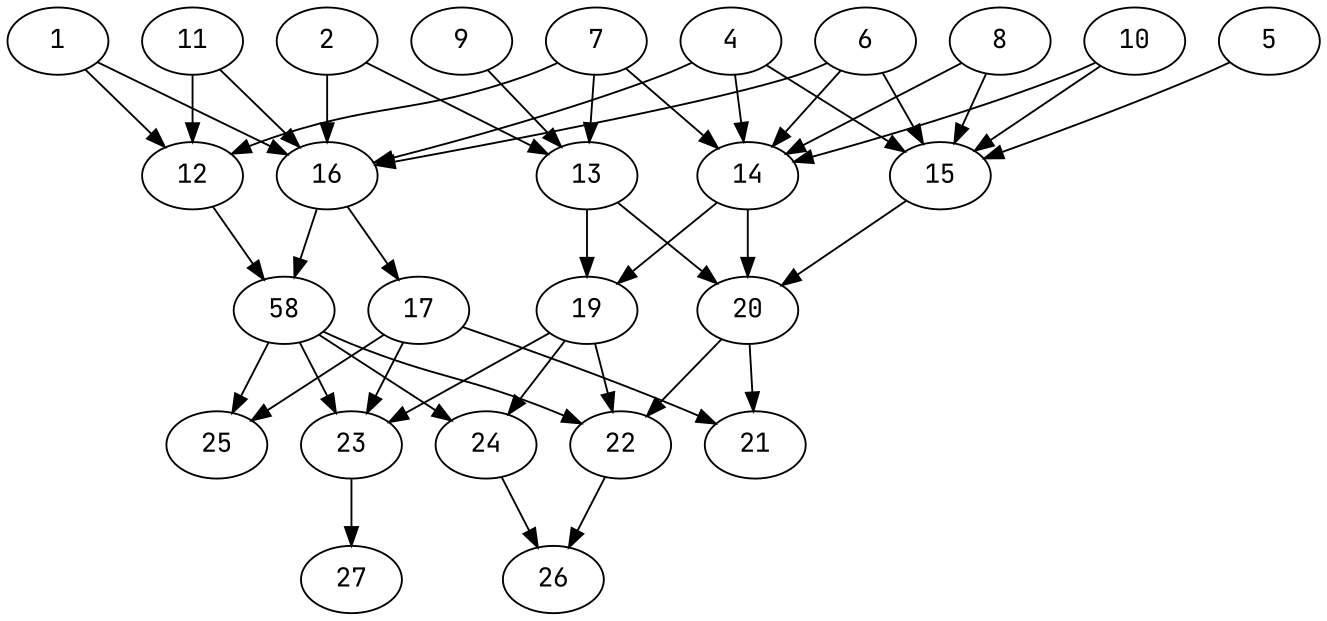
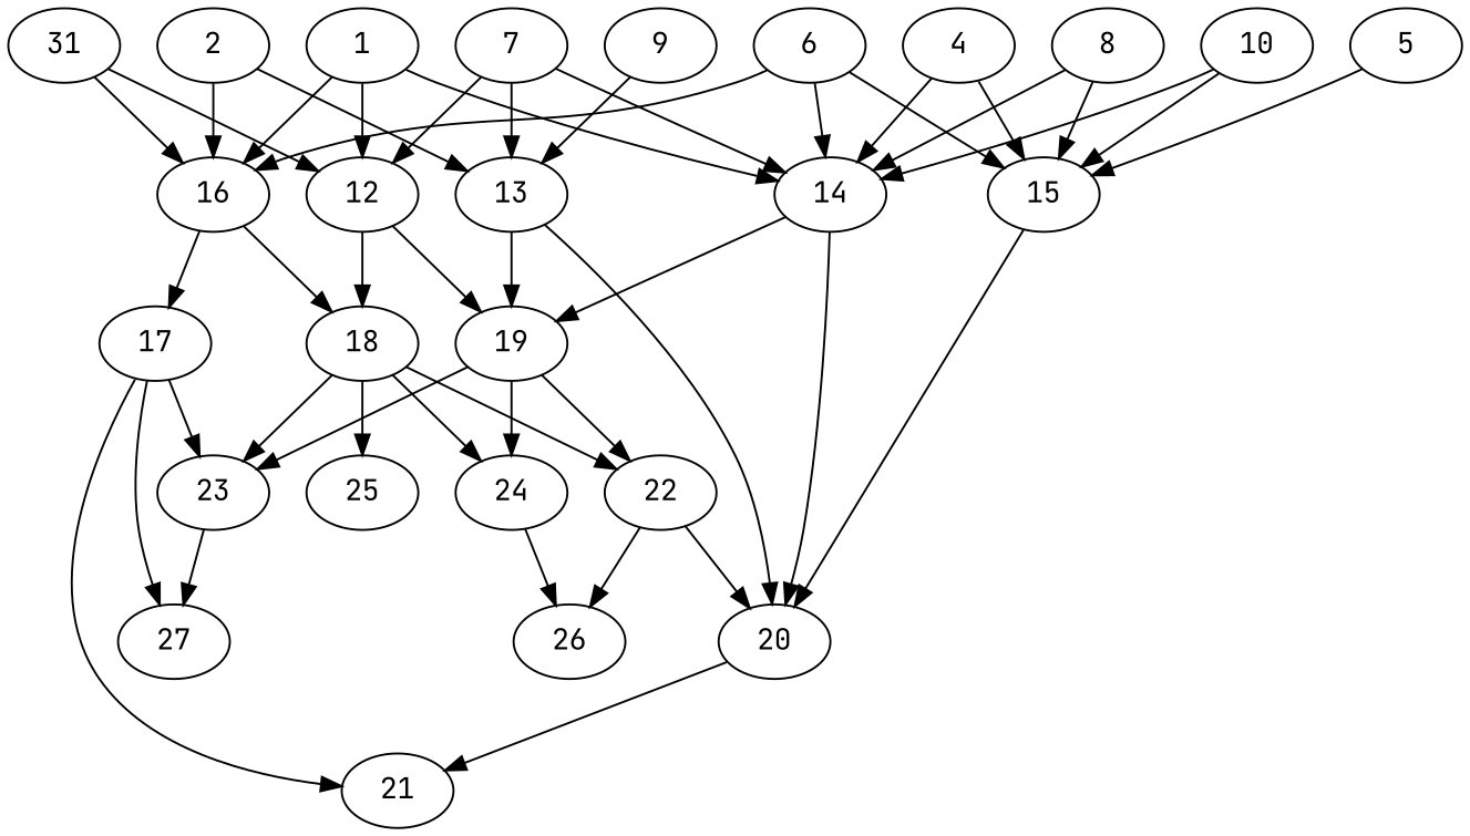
  digraph {
    fontname="JetBrains Mono"
    node [alpha=0.07 fontname="JetBrains Mono"]
    edge [fontname="JetBrains Mono"]
    1 [expect_size=398665996418465984]
    12 [alpha=0.10 expect_size=3986958199776346112]
    14 [alpha=0.11 expect_size=807496058754424]
    16 [alpha=0.03 expect_size=331554280232754]
-   18 [alpha=0.04 expect_size=1489052370369312 label=58]
+   18 [alpha=0.04 expect_size=1489052370369312]
    19 [alpha=0.08 expect_size=11690892268336920]
    20 [expect_size=1117889964414846]
    17 [alpha=0.19 expect_size=11830899155154208]
    23 [alpha=0.05 expect_size=2725775525118627]
    25 [expect_size=7543736144371345]
    22 [alpha=0.11 expect_size=293745010725688967168]
    24 [alpha=0.05 expect_size=2691292372318208]
    21 [alpha=0.11 expect_size=1378542578057837]
    2 [alpha=0.03 expect_size=88463877178056336]
    13 [alpha=0.18 expect_size=773618139184472]
    4 [alpha=0.06 expect_size=9957073160530558976]
    15 [alpha=0.11 expect_size=163593550658761664]
    5 [alpha=0.00 expect_size=45986811655071272]
    6 [expect_size=77909072715710464000]
    7 [alpha=0.09 expect_size=2308506848158387]
    8 [alpha=0.00 expect_size=108587378688282]
    9 [expect_size=459454591776259392]
    10 [alpha=0.16 expect_size=1646898056920039424]
-   11 [alpha=0.15 expect_size=1399791648734635]
+   11 [alpha=0.15 expect_size=1399791648734635 label=31]
    27 [alpha=0.01 expect_size=290631511441408000000]
    26 [alpha=0.03 expect_size=260598397380956520448]
    1 -> 12
+   1 -> 14
    1 -> 16
    12 -> 18
+   12 -> 19
    14 -> 19
    14 -> 20
    16 -> 18
    16 -> 17
    18 -> 23
    18 -> 25
    18 -> 22
    18 -> 24
    19 -> 23
    19 -> 22
    19 -> 24
-   20 -> 22
+   22 -> 20
    20 -> 21
    17 -> 23
-   17 -> 25
+   17 -> 27
    17 -> 21
    23 -> 27
    22 -> 26
    24 -> 26
    2 -> 16
    2 -> 13
    13 -> 19
    13 -> 20
    4 -> 14
-   4 -> 16
    4 -> 15
    15 -> 20
    5 -> 15
    6 -> 14
    6 -> 16
    6 -> 15
    7 -> 12
    7 -> 14
    7 -> 13
    8 -> 14
    8 -> 15
    9 -> 13
    10 -> 14
    10 -> 15
    11 -> 12
    11 -> 16
  }
